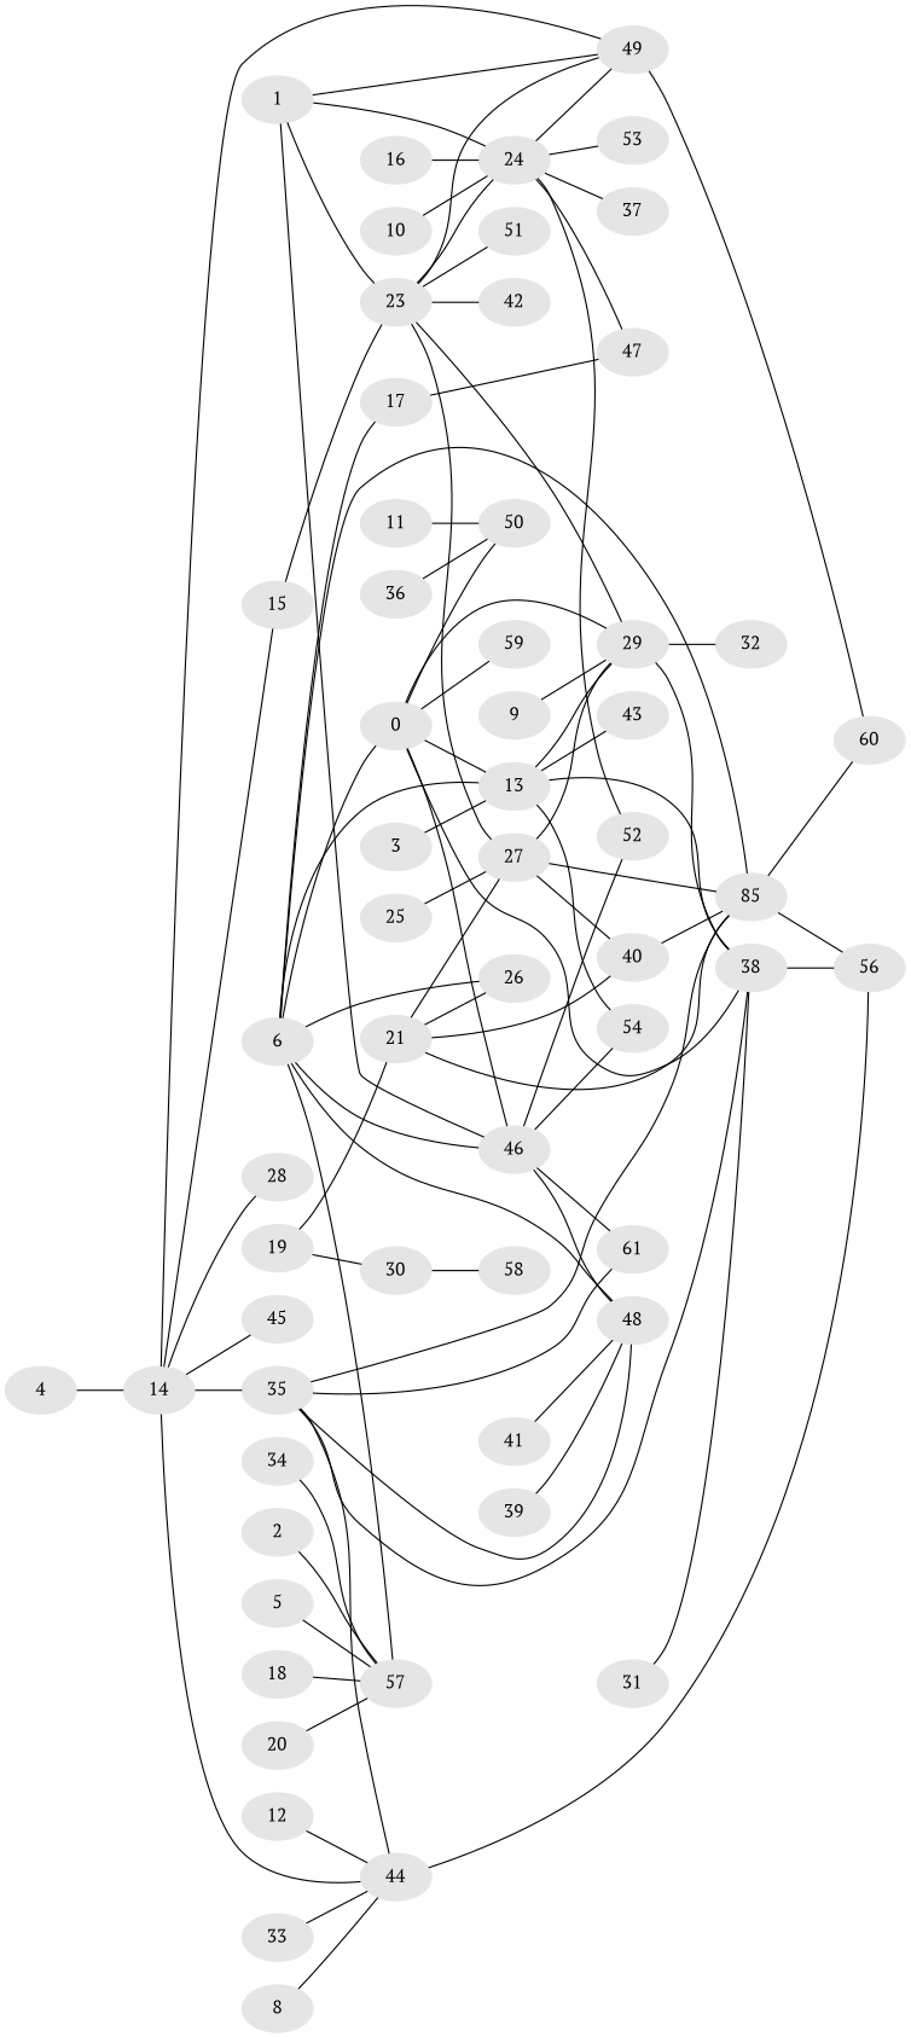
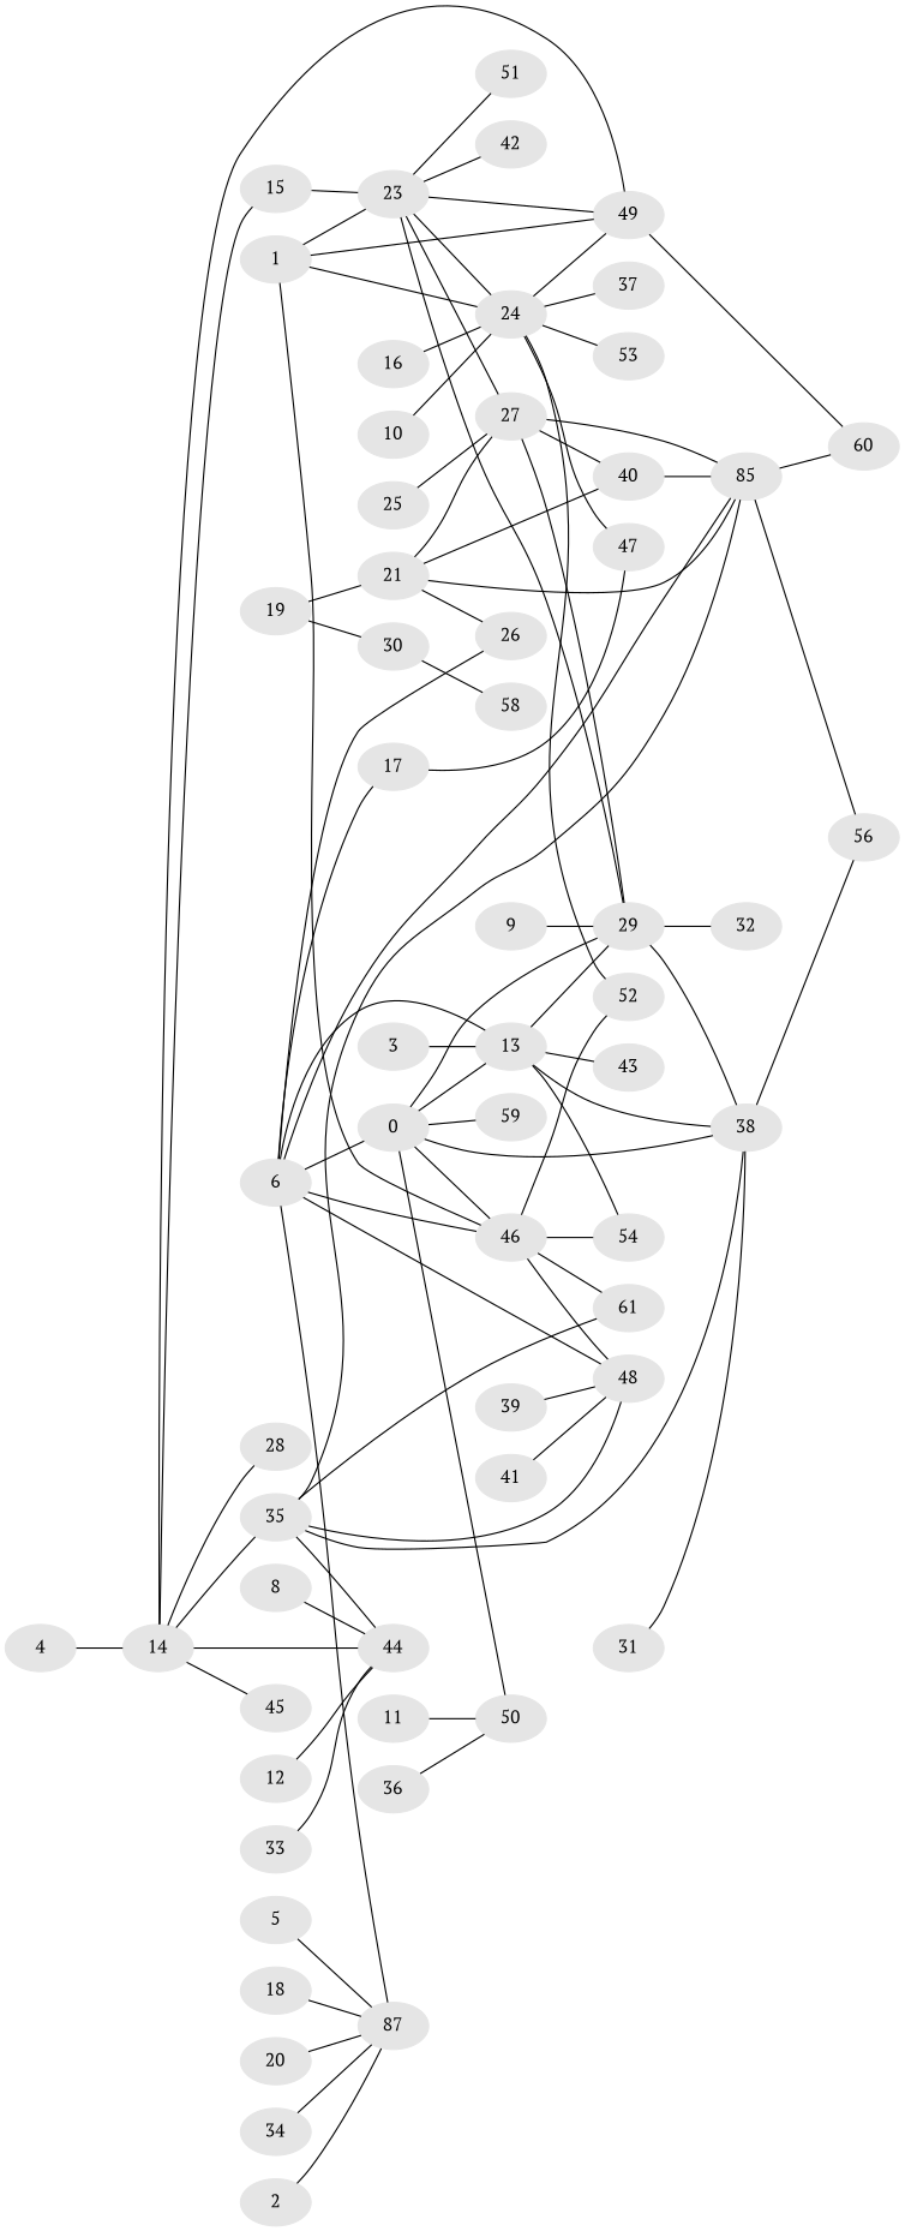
  graph {
    fontname="PT Serif"
    rankdir=LR
    node [color=gray90 fontname="PT Serif" style=filled]
    edge [fontname="PT Serif" weight=1.0]
    1
    23
    24
    46
    49
    29
    27
    42
    51
    47
    37
    52
    53
    48
    54
    61
    60
    2
-   57
+   57 [label=87]
    3
    13
    38
    43
    4
    14
    44
    15
    28
    35
    45
    5
    6
    n33 [label=0]
    17
    26
    n36 [label=85]
    50
    59
    56
    32
    8
    9
    10
    11
    12
    16
    18
    19
    21
    30
    40
    58
    20
    25
    31
    33
    34
    36
    39
    41
    1 -- 23 [weight=3.0]
    1 -- 24 [weight=3.0]
    1 -- 46
    1 -- 49 [weight=3.0]
    23 -- 24
    23 -- 49
    23 -- 29
    23 -- 27
    23 -- 42
    23 -- 51
    24 -- 49
    24 -- 47
    24 -- 37
    24 -- 52
    24 -- 53
    46 -- 52
    46 -- 48 [weight=3.0]
    46 -- 54
    46 -- 61
    49 -- 60
    29 -- 38 [weight=2.0]
    29 -- 32
    27 -- 29
    27 -- n36 [weight=2.0]
    27 -- 40 [weight=4.0]
    2 -- 57
    3 -- 13
    13 -- 29 [weight=2.0]
    13 -- 54
    13 -- 38 [weight=4.0]
    13 -- 43
    38 -- 56
    4 -- 14
    14 -- 49
    14 -- 44 [weight=6.0]
    14 -- 15
    14 -- 28
    14 -- 35 [weight=3.0]
    14 -- 45
-   44 -- 56
    15 -- 23
    35 -- 48
    35 -- 61
    35 -- 38
    35 -- 44 [weight=2.0]
    35 -- n36
    5 -- 57
    6 -- 46 [weight=3.0]
    6 -- 48
    6 -- 57
    6 -- 13
    6 -- n33
    6 -- 17
    6 -- 26
    6 -- n36
    n33 -- 46
    n33 -- 29
    n33 -- 13 [weight=2.0]
    n33 -- 38 [weight=2.0]
    n33 -- 50
    n33 -- 59
    17 -- 47
    n36 -- 60
    n36 -- 56
    8 -- 44
    9 -- 29
    10 -- 24
    11 -- 50
    12 -- 44
    16 -- 24
    18 -- 57
    19 -- 21
    19 -- 30
    21 -- 27 [weight=2.0]
    21 -- 26
    21 -- n36
    21 -- 40 [weight=2.0]
    30 -- 58
    40 -- n36 [weight=2.0]
    20 -- 57
    25 -- 27
    31 -- 38
    33 -- 44
    34 -- 57
    36 -- 50
    39 -- 48
    41 -- 48
  }
